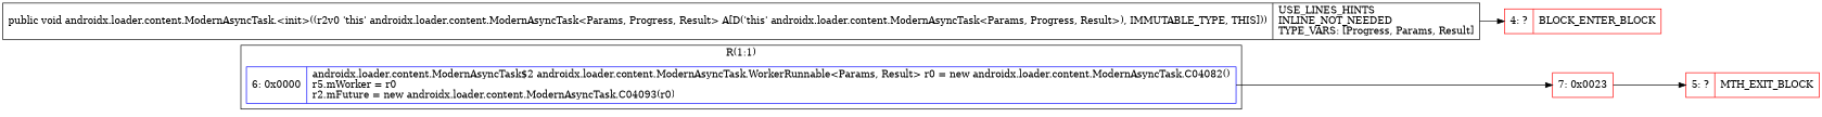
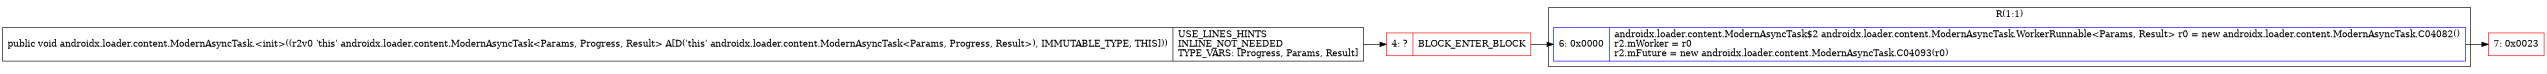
  digraph {
    rankdir=LR
    node [color=red shape=record]
-   n1 [color=blue label="{6\:\ 0x0000|androidx.loader.content.ModernAsyncTask$2 androidx.loader.content.ModernAsyncTask.WorkerRunnable\<Params, Result\> r0 = new androidx.loader.content.ModernAsyncTask.C04082()\lr5.mWorker = r0\lr2.mFuture = new androidx.loader.content.ModernAsyncTask.C04093(r0)\l}"]
+   n1 [color=blue label="{6\:\ 0x0000|androidx.loader.content.ModernAsyncTask$2 androidx.loader.content.ModernAsyncTask.WorkerRunnable\<Params, Result\> r0 = new androidx.loader.content.ModernAsyncTask.C04082()\lr2.mWorker = r0\lr2.mFuture = new androidx.loader.content.ModernAsyncTask.C04093(r0)\l}"]
    n2 [label="{7\:\ 0x0023}"]
-   n3 [label="{5\:\ ?|MTH_EXIT_BLOCK\l}"]
    n4 [label="{4\:\ ?|BLOCK_ENTER_BLOCK\l}"]
    n5 [label="{public void androidx.loader.content.ModernAsyncTask.\<init\>((r2v0 'this' androidx.loader.content.ModernAsyncTask\<Params, Progress, Result\> A[D('this' androidx.loader.content.ModernAsyncTask\<Params, Progress, Result\>), IMMUTABLE_TYPE, THIS]))  | USE_LINES_HINTS\lINLINE_NOT_NEEDED\lTYPE_VARS: [Progress, Params, Result]\l}" color=""]
    subgraph cluster_1 {
      label="R(1:1)"
      n1
    }
    n1 -> n2
-   n2 -> n3
+   n4 -> n1
    n5 -> n4
  }
